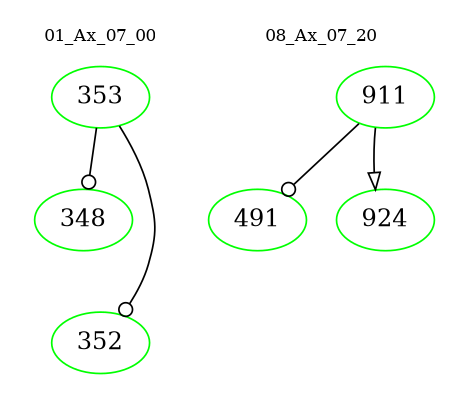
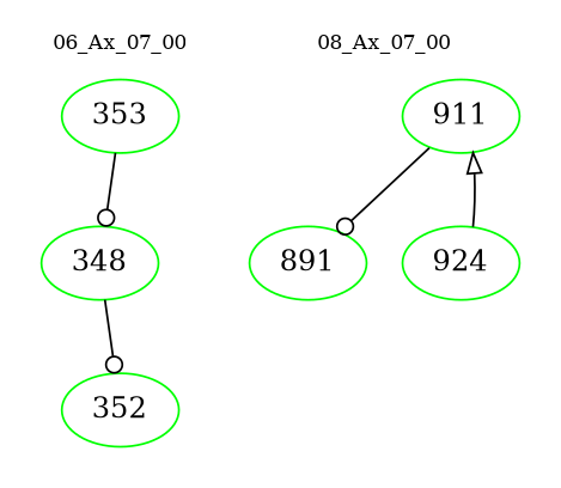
  digraph {
    node [color=green]
    edge [arrowhead=odot color=black]
    n1 [label=353]
    n2 [label=348]
    n3 [label=352]
    n4 [label=911]
-   n5 [label=491]
+   n5 [label=891]
    n6 [label=924]
    subgraph cluster_1 {
      color=white
      fontsize=10
-     label="01_Ax_07_00"
+     label="06_Ax_07_00"
      n1
      n2
      n3
    }
    subgraph cluster_2 {
      color=white
      fontsize=10
-     label="08_Ax_07_20"
+     label="08_Ax_07_00"
      n4
      n5
      n6
    }
    n1 -> n2
-   n1 -> n3
+   n2 -> n3
    n4 -> n5
-   n4 -> n6 [arrowhead=onormal]
+   n6 -> n4 [arrowhead=onormal]
  }
